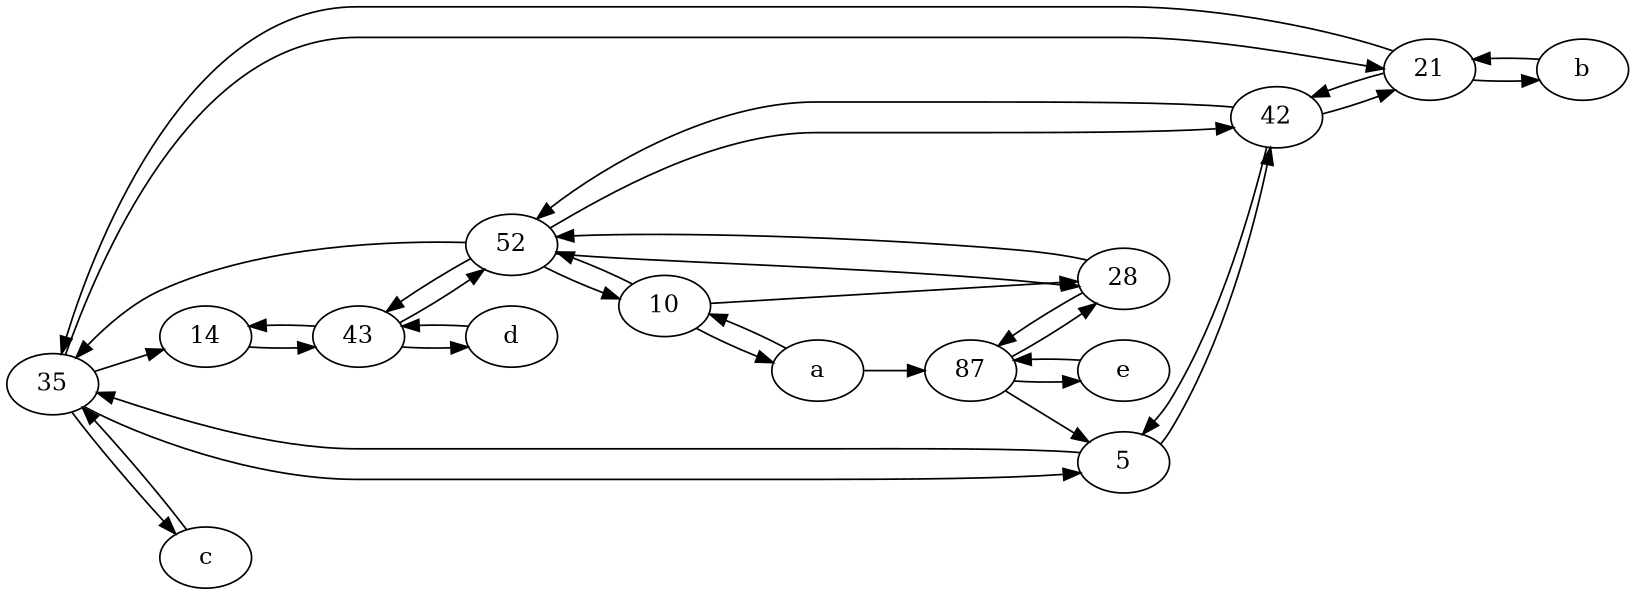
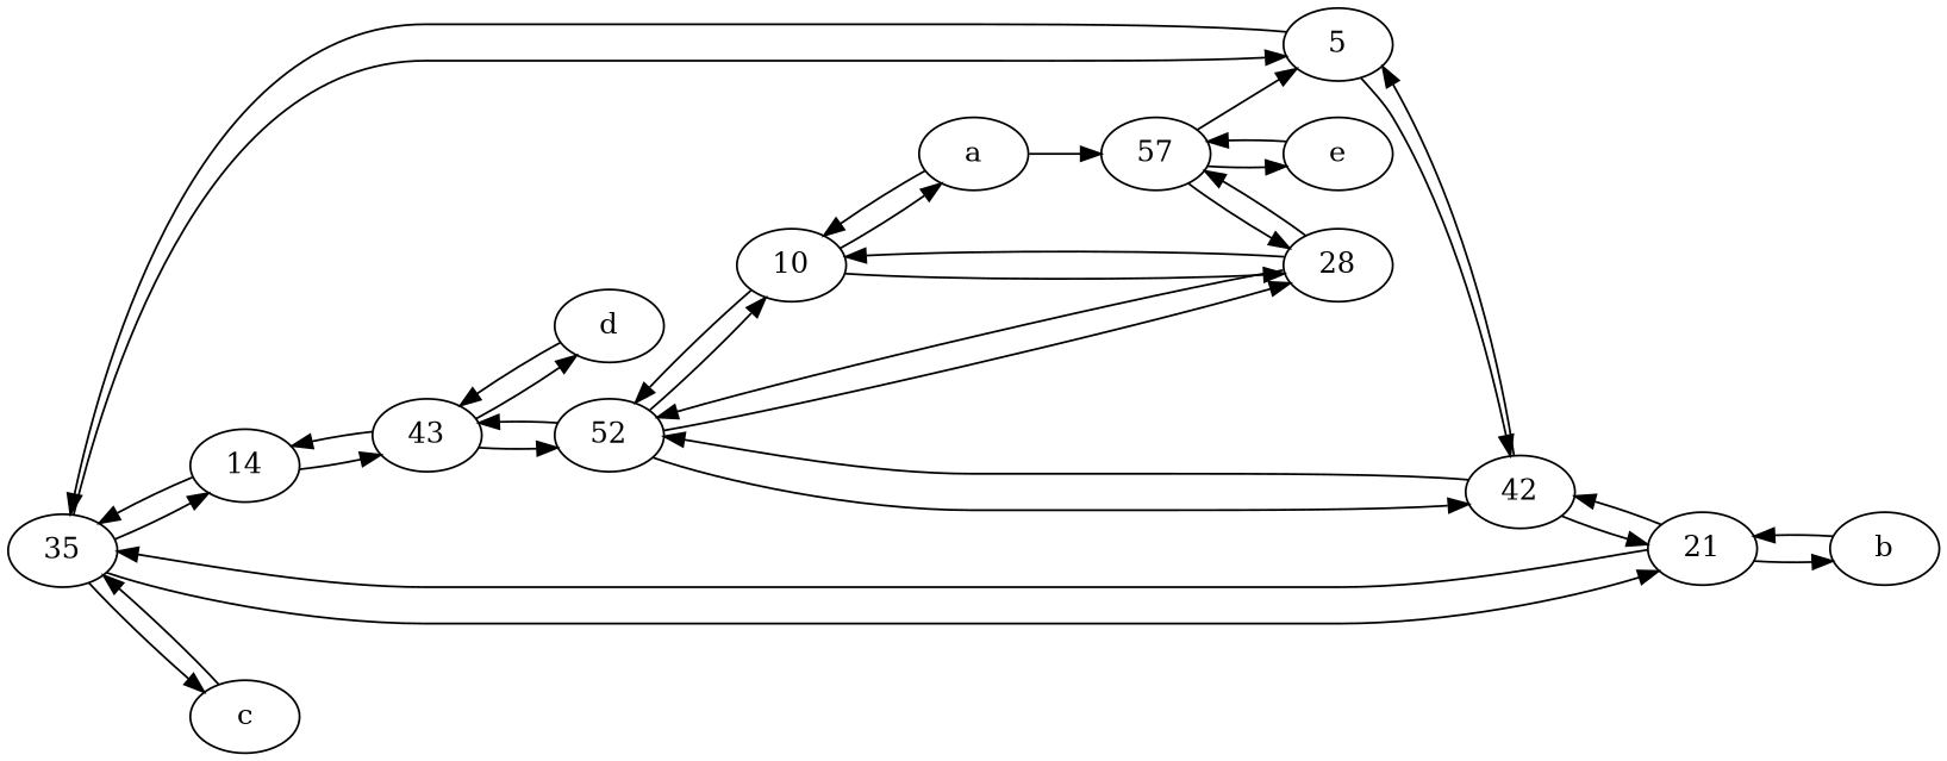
  digraph {
    rankdir=LR
    n1 [label=35]
    14
    43
    21
    5
    c
    52
    d
    42
    n10 [label=28]
    10
    b
-   57 [label=87]
+   57
    a
    e
    n1 -> 14
    n1 -> 21
    n1 -> 5
    n1 -> c
-   52 -> n1
+   14 -> n1
    14 -> 43
    43 -> 14
    43 -> 52
    43 -> d
    21 -> n1
    21 -> 42
    21 -> b
    5 -> n1
    5 -> 42
    c -> n1
    52 -> 43
    52 -> 42
    52 -> n10
    52 -> 10
    d -> 43
    42 -> 21
    42 -> 5
    42 -> 52
    n10 -> 52
+   n10 -> 10
    n10 -> 57
    10 -> 52
    10 -> n10
    10 -> a
    b -> 21
    57 -> 5
    57 -> n10
    57 -> e
    a -> 10
    a -> 57
    e -> 57
  }
